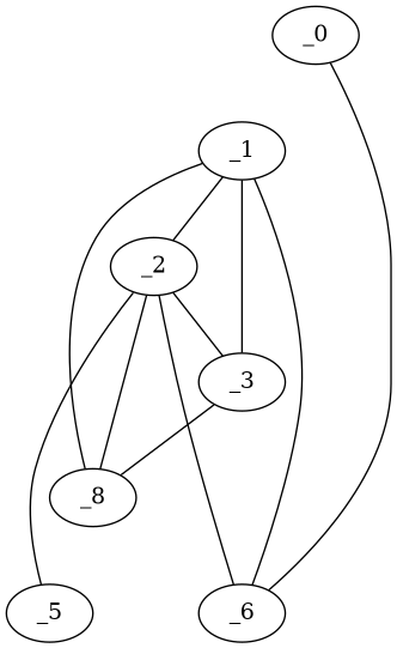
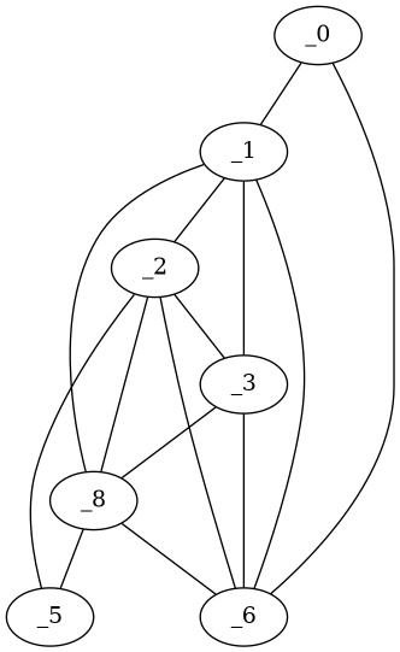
  graph {
    node [x=65]
    edge [valence=1]
    _0 [y=10]
    _1 [y=18]
    _6 [x=103 y=33]
    _3 [x=77 y=25]
    _2 [x=70 y=53]
    n6 [label=_8 x=79 y=32]
    _5 [x=83 y=42]
+   _0 -- _1
    _0 -- _6
    _1 -- _6 [valence=2]
    _1 -- _3 [valence=2]
    _1 -- _2
    _1 -- n6 [valence=2]
+   _3 -- _6
    _3 -- n6
    _2 -- _6
    _2 -- _3 [valence=2]
    _2 -- n6 [valence=2]
    _2 -- _5
+   n6 -- _6 [valence=2]
+   n6 -- _5 [valence=2]
  }
